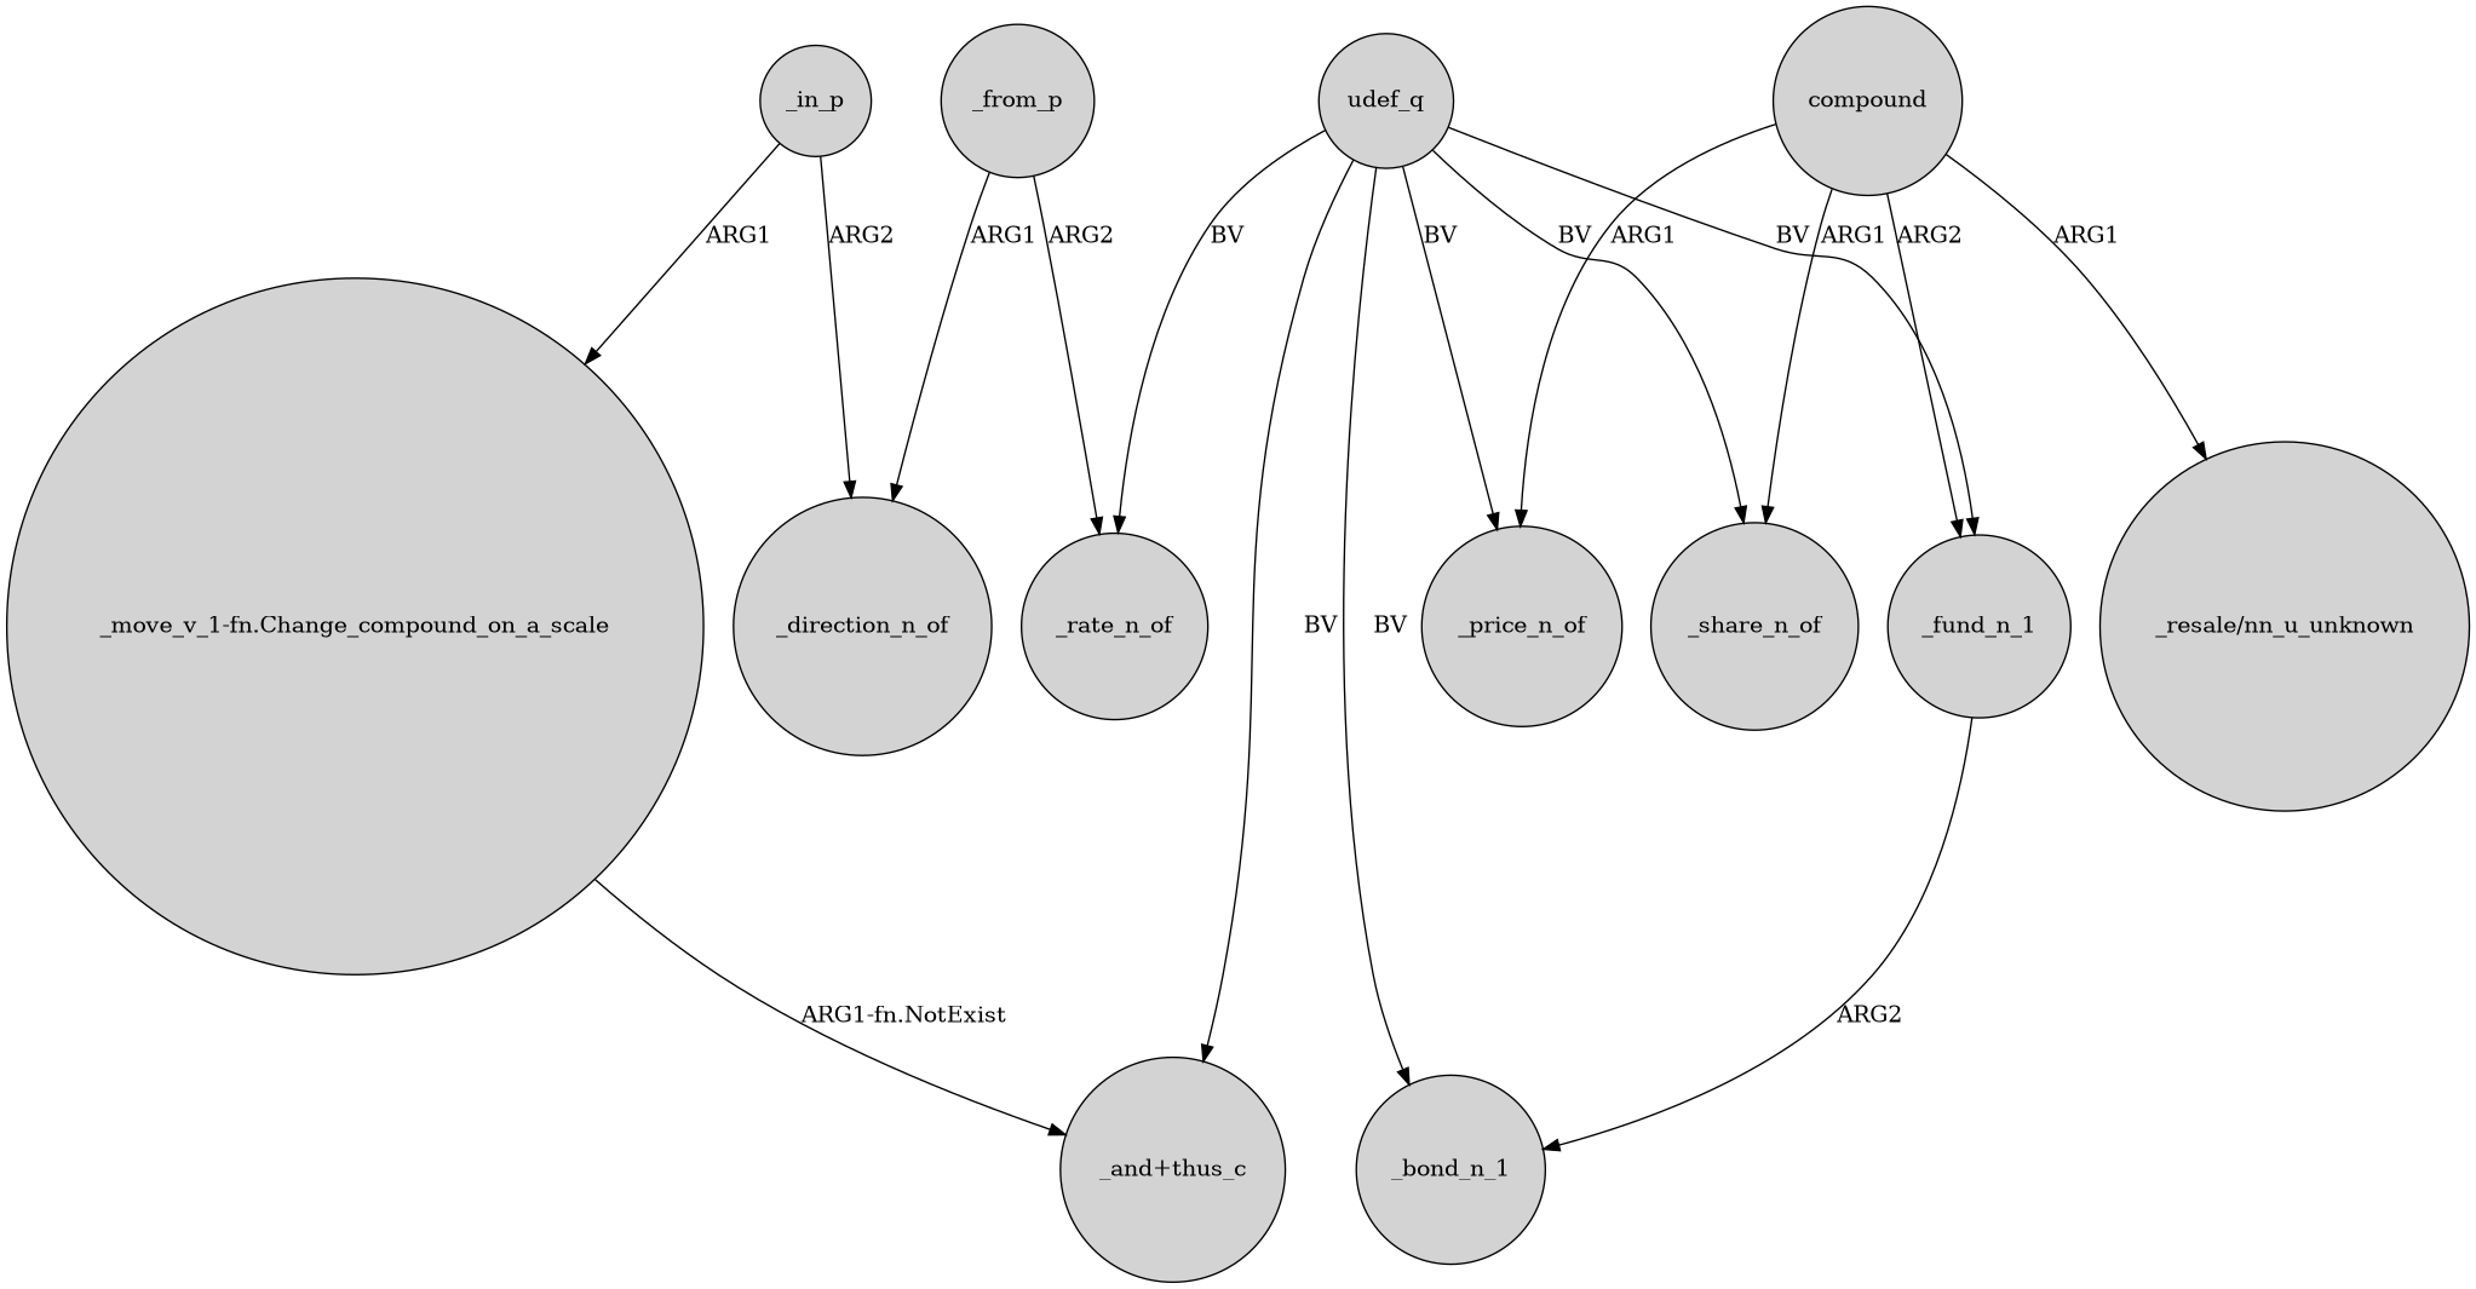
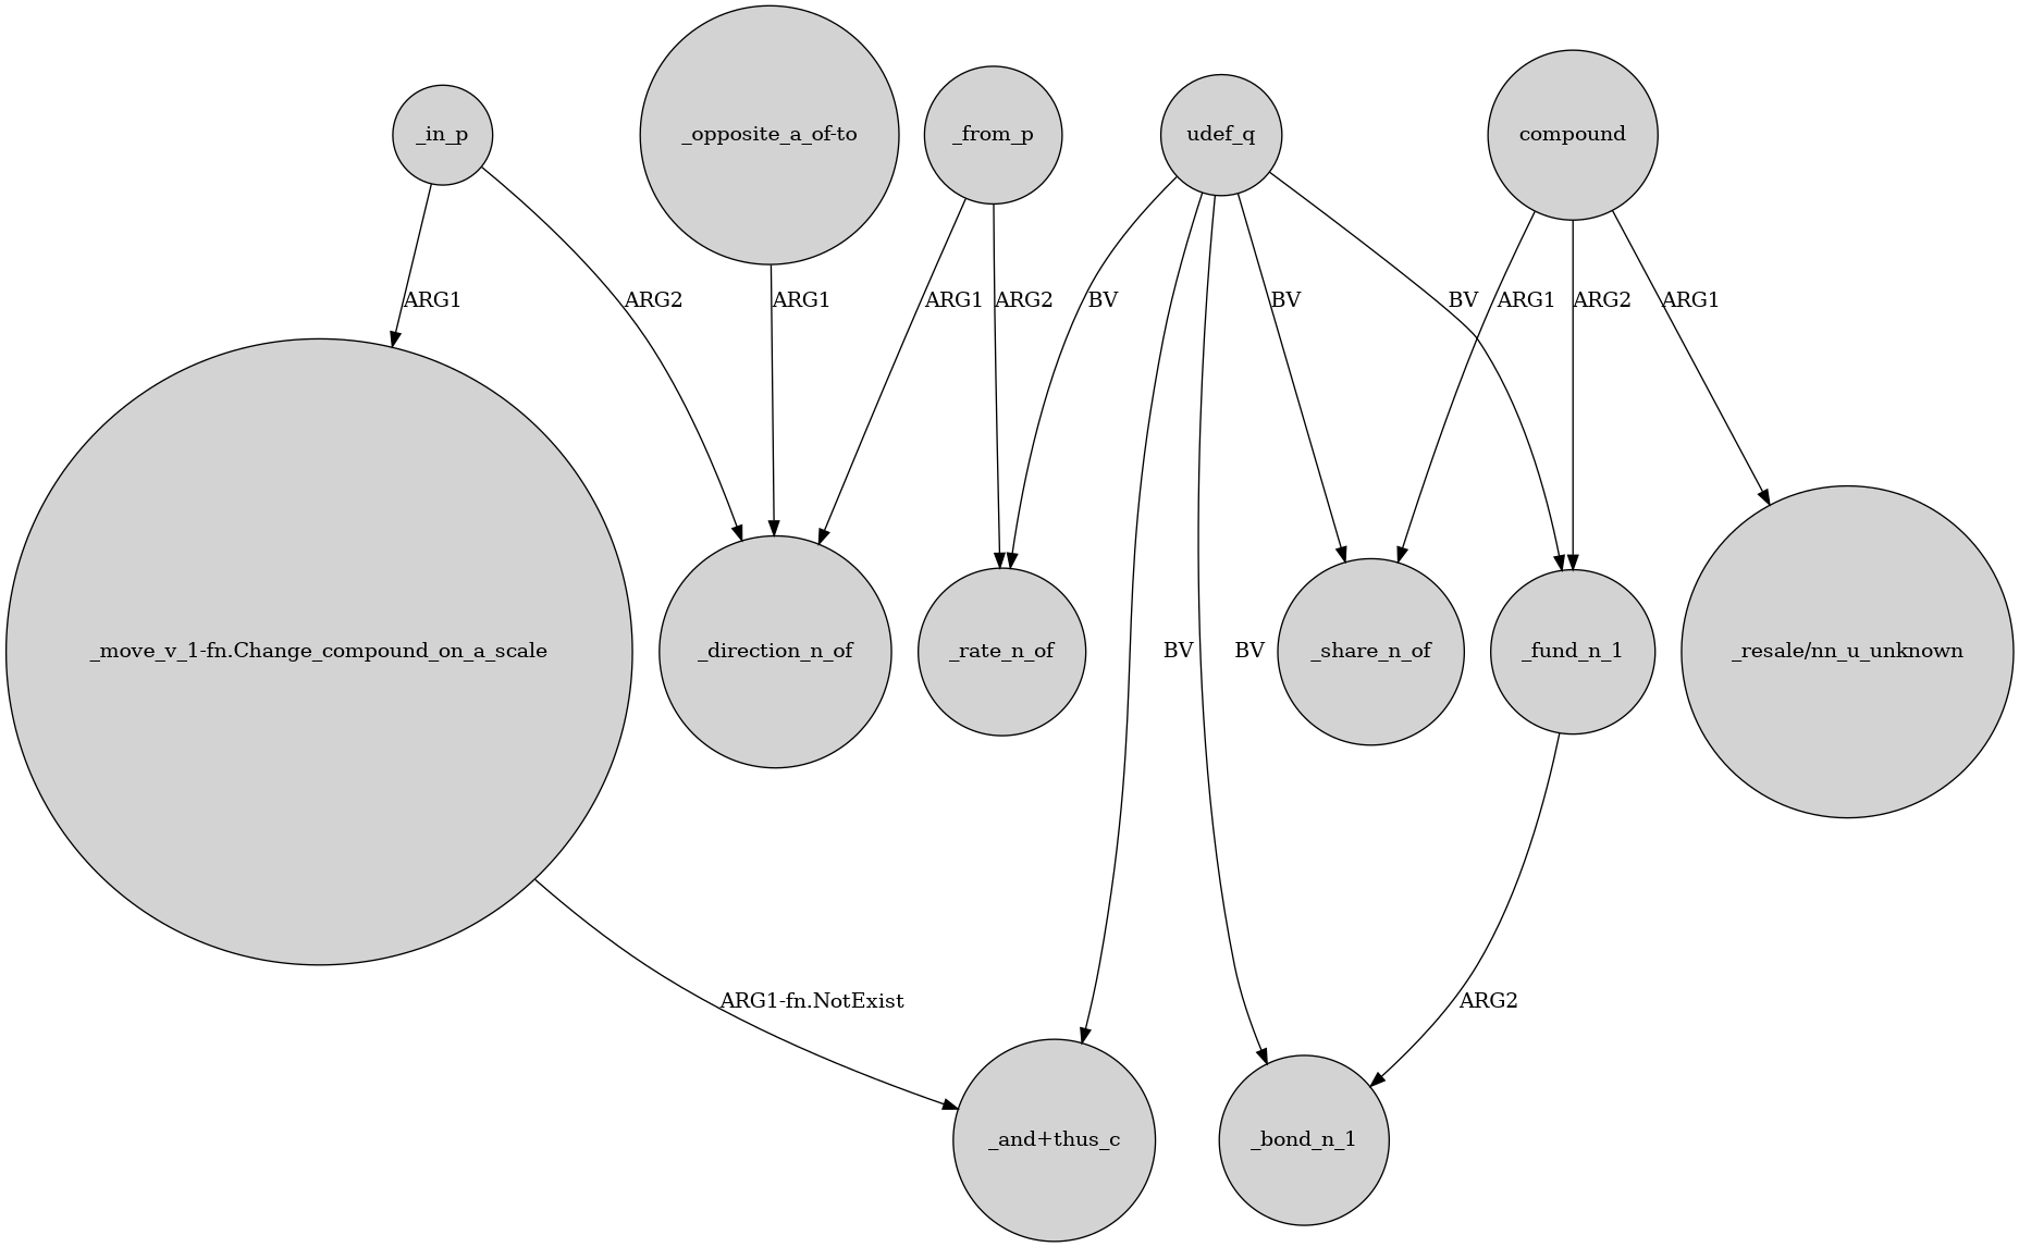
  digraph {
    node [shape=circle style=filled]
    udef_q
    "_and+thus_c"
-   _price_n_of
    _rate_n_of
    _fund_n_1
    _bond_n_1
    _share_n_of
    _in_p
    _direction_n_of
    n10 [label="_move_v_1-fn.Change_compound_on_a_scale"]
+   "_opposite_a_of-to"
    compound
    "_resale/nn_u_unknown"
    _from_p
    udef_q -> "_and+thus_c" [label=BV]
-   udef_q -> _price_n_of [label=BV]
    udef_q -> _rate_n_of [label=BV]
    udef_q -> _fund_n_1 [label=BV]
    udef_q -> _bond_n_1 [label=BV]
    udef_q -> _share_n_of [label=BV]
    _fund_n_1 -> _bond_n_1 [label=ARG2]
    _in_p -> _direction_n_of [label=ARG2]
    _in_p -> n10 [label=ARG1]
    n10 -> "_and+thus_c" [label="ARG1-fn.NotExist"]
-   compound -> _price_n_of [label=ARG1]
+   "_opposite_a_of-to" -> _direction_n_of [label=ARG1]
    compound -> _fund_n_1 [label=ARG2]
    compound -> _share_n_of [label=ARG1]
    compound -> "_resale/nn_u_unknown" [label=ARG1]
    _from_p -> _rate_n_of [label=ARG2]
    _from_p -> _direction_n_of [label=ARG1]
  }
